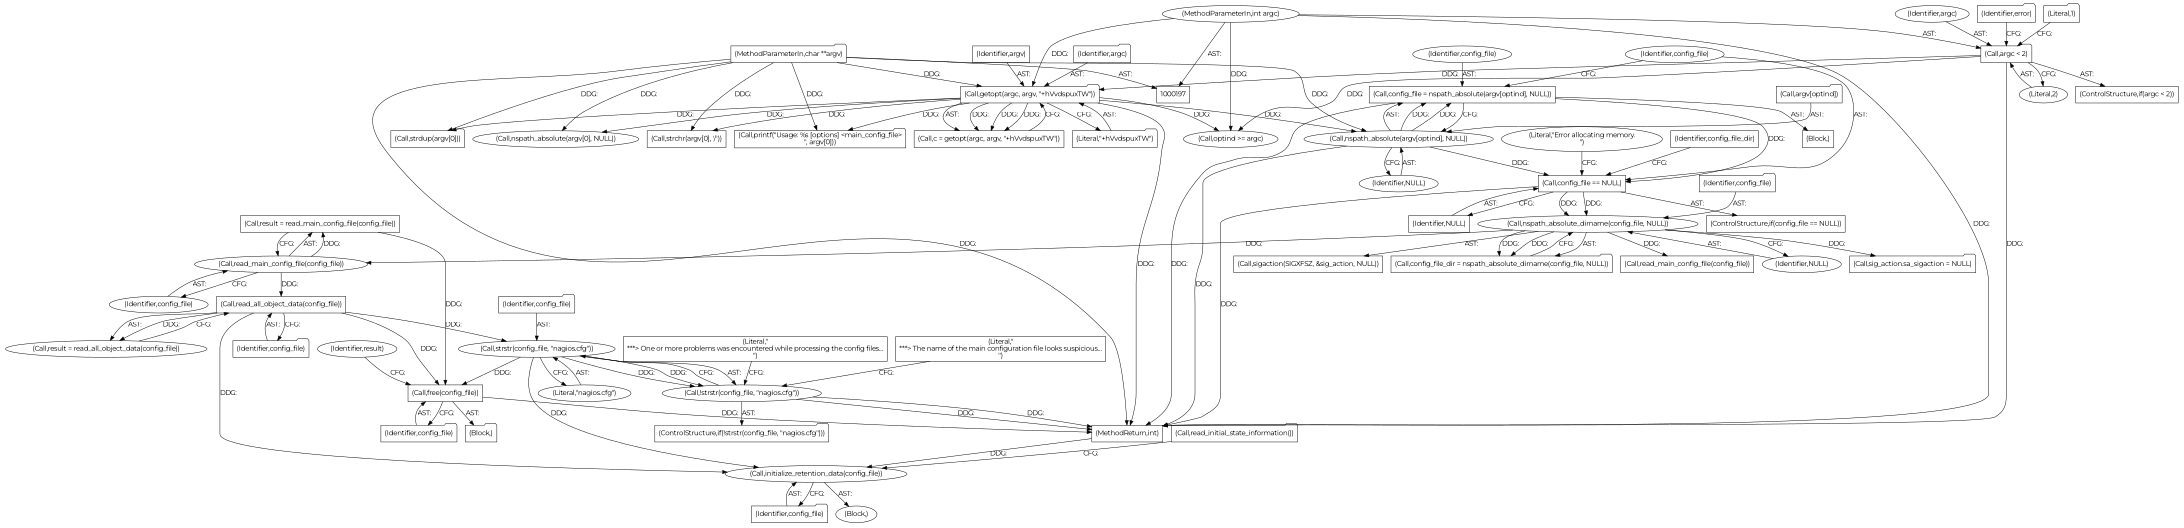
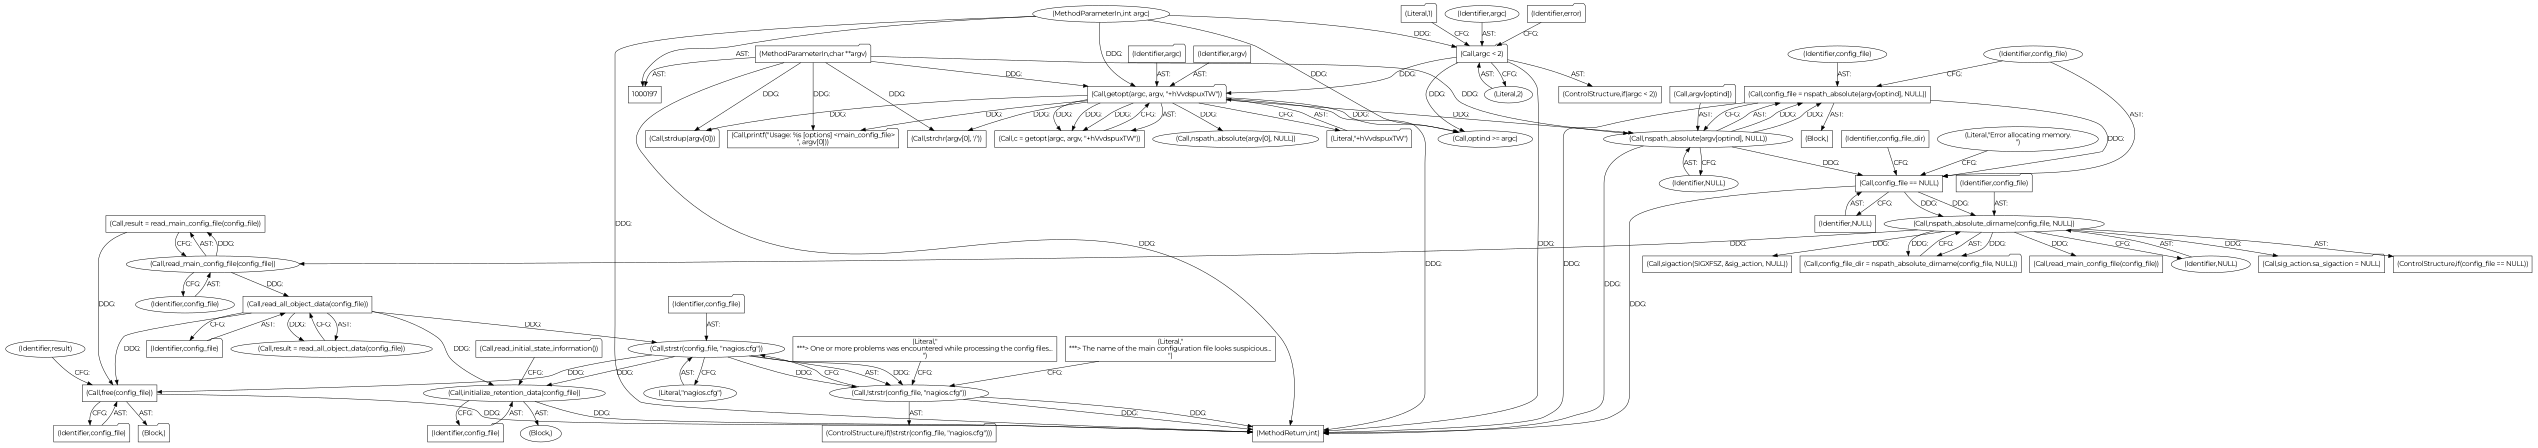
  digraph {
    fontname=Montserrat
    node [fontname=Montserrat shape=ellipse]
    edge [fontname=Montserrat]
    n1 [label="(Call,strstr(config_file, \"nagios.cfg\"))"]
    n2 [label="(Call,!strstr(config_file, \"nagios.cfg\"))"]
    n3 [label="(Call,initialize_retention_data(config_file))"]
    n4 [label="(Call,free(config_file))" shape=box]
    n5 [label="(Literal,\"nagios.cfg\")"]
    n6 [label="(MethodReturn,int)" shape=box]
    n7 [label="(ControlStructure,if(!strstr(config_file, \"nagios.cfg\")))" shape=folder]
    n8 [label="(Identifier,config_file)" shape=folder]
    n9 [label="(Block,)"]
    n10 [label="(Identifier,config_file)" shape=folder]
    n11 [label="(Block,)" shape=folder]
    n12 [label="(Call,read_all_object_data(config_file))" shape=box]
    n13 [label="(Identifier,config_file)" shape=folder]
    n14 [label="(Call,result = read_all_object_data(config_file))"]
    n15 [label="(Call,read_main_config_file(config_file))"]
    n16 [label="(Call,result = read_main_config_file(config_file))" shape=box]
    n17 [label="(Identifier,config_file)"]
    n18 [label="(Call,nspath_absolute_dirname(config_file, NULL))"]
    n19 [label="(Call,sigaction(SIGXFSZ, &sig_action, NULL))" shape=box]
    n20 [label="(Call,config_file_dir = nspath_absolute_dirname(config_file, NULL))" shape=folder]
    n21 [label="(Call,read_main_config_file(config_file))" shape=box]
    n22 [label="(Identifier,NULL)"]
    n23 [label="(Call,sig_action.sa_sigaction = NULL)" shape=folder]
    n24 [label="(Call,config_file == NULL)" shape=box]
    n25 [label="(ControlStructure,if(config_file == NULL))" shape=box]
    n26 [label="(Identifier,NULL)" shape=box]
    n27 [label="(Call,config_file = nspath_absolute(argv[optind], NULL))" shape=box]
    n28 [label="(Call,nspath_absolute(argv[optind], NULL))"]
    n29 [label="(Block,)" shape=box]
    n30 [label="(Identifier,NULL)"]
    n31 [label="(Call,getopt(argc, argv, \"+hVvdspuxTW\"))" shape=folder]
    n32 [label="(Call,strchr(argv[0], '/'))" shape=box]
    n33 [label="(Call,c = getopt(argc, argv, \"+hVvdspuxTW\"))" shape=box]
    n34 [label="(Call,nspath_absolute(argv[0], NULL))"]
    n35 [label="(Call,strdup(argv[0]))" shape=folder]
    n36 [label="(Call,printf(\"Usage: %s [options] <main_config_file>\n\", argv[0]))" shape=folder]
    n37 [label="(Literal,\"+hVvdspuxTW\")" shape=folder]
    n38 [label="(Call,optind >= argc)"]
    n39 [label="(Call,argc < 2)" shape=folder]
    n40 [label="(ControlStructure,if(argc < 2))" shape=box]
    n41 [label="(Literal,2)"]
    n42 [label="(MethodParameterIn,int argc)"]
    1000197 [shape=box]
    n44 [label="(MethodParameterIn,char **argv)" shape=folder]
    n45 [label="(Literal,1)" shape=folder]
    n46 [label="(Identifier,result)"]
    n47 [label="(Identifier,config_file)"]
    n48 [label="(Call,read_initial_state_information())" shape=folder]
    n49 [label="(Identifier,argc)" shape=folder]
    n50 [label="(Identifier,config_file)" shape=folder]
    n51 [label="(Identifier,config_file)"]
    n52 [label="(Identifier,argc)"]
    n53 [label="(Call,argv[optind])" shape=folder]
    n54 [label="(Literal,\"\n***> One or more problems was encountered while processing the config files...\n\")" shape=box]
    n55 [label="(Identifier,config_file_dir)" shape=box]
    n56 [label="(Identifier,config_file)" shape=folder]
    n57 [label="(Literal,\"\n***> The name of the main configuration file looks suspicious...\n\")" shape=box]
    n58 [label="(Identifier,argv)" shape=box]
    n59 [label="(Literal,\"Error allocating memory.\n\")"]
    n60 [label="(Identifier,error)" shape=folder]
    n1 -> n2 [label="AST: "]
    n1 -> n2 [label="DDG: "]
    n1 -> n2 [label="DDG: "]
    n1 -> n3 [label="DDG: "]
    n1 -> n4 [label="DDG: "]
    n1 -> n5 [label="CFG: "]
    n2 -> n1 [label="CFG: "]
    n2 -> n6 [label="DDG: "]
    n2 -> n6 [label="DDG: "]
    n2 -> n7 [label="AST: "]
-   n6 -> n3 [label="DDG: "]
+   n3 -> n6 [label="DDG: "]
    n3 -> n8 [label="CFG: "]
    n3 -> n9 [label="AST: "]
    n4 -> n6 [label="DDG: "]
    n4 -> n10 [label="CFG: "]
    n4 -> n11 [label="AST: "]
    n5 -> n1 [label="AST: "]
    n8 -> n3 [label="AST: "]
    n10 -> n4 [label="AST: "]
    n12 -> n1 [label="DDG: "]
    n12 -> n3 [label="DDG: "]
    n12 -> n4 [label="DDG: "]
    n12 -> n13 [label="CFG: "]
    n12 -> n14 [label="AST: "]
    n12 -> n14 [label="DDG: "]
    n13 -> n12 [label="AST: "]
    n14 -> n12 [label="CFG: "]
    n15 -> n12 [label="DDG: "]
    n15 -> n16 [label="AST: "]
    n15 -> n16 [label="DDG: "]
    n15 -> n17 [label="CFG: "]
    n16 -> n4 [label="DDG: "]
    n16 -> n15 [label="CFG: "]
    n17 -> n15 [label="AST: "]
    n18 -> n15 [label="DDG: "]
-   n18 -> n19 [label="AST: "]
+   n18 -> n19 [label="DDG: "]
    n18 -> n20 [label="AST: "]
    n18 -> n20 [label="DDG: "]
    n18 -> n20 [label="DDG: "]
    n18 -> n21 [label="DDG: "]
    n18 -> n22 [label="CFG: "]
    n18 -> n23 [label="DDG: "]
    n20 -> n18 [label="CFG: "]
    n22 -> n18 [label="AST: "]
    n24 -> n6 [label="DDG: "]
    n24 -> n18 [label="DDG: "]
    n24 -> n18 [label="DDG: "]
-   n24 -> n25 [label="AST: "]
+   n18 -> n25 [label="AST: "]
    n24 -> n26 [label="CFG: "]
    n26 -> n24 [label="AST: "]
    n27 -> n6 [label="DDG: "]
    n27 -> n24 [label="DDG: "]
    n27 -> n28 [label="CFG: "]
    n27 -> n29 [label="AST: "]
    n28 -> n6 [label="DDG: "]
    n28 -> n24 [label="DDG: "]
    n28 -> n27 [label="AST: "]
    n28 -> n27 [label="DDG: "]
    n28 -> n27 [label="DDG: "]
    n28 -> n30 [label="CFG: "]
    n30 -> n28 [label="AST: "]
    n31 -> n6 [label="DDG: "]
    n31 -> n28 [label="DDG: "]
    n31 -> n32 [label="DDG: "]
    n31 -> n33 [label="AST: "]
    n31 -> n33 [label="DDG: "]
    n31 -> n33 [label="DDG: "]
    n31 -> n33 [label="DDG: "]
    n31 -> n34 [label="DDG: "]
    n31 -> n35 [label="DDG: "]
    n31 -> n36 [label="DDG: "]
    n31 -> n37 [label="CFG: "]
    n31 -> n38 [label="DDG: "]
    n33 -> n31 [label="CFG: "]
    n37 -> n31 [label="AST: "]
    n39 -> n6 [label="DDG: "]
    n39 -> n31 [label="DDG: "]
    n39 -> n38 [label="DDG: "]
    n39 -> n40 [label="AST: "]
    n39 -> n41 [label="CFG: "]
    n41 -> n39 [label="AST: "]
    n42 -> n6 [label="DDG: "]
    n42 -> n31 [label="DDG: "]
    n42 -> n38 [label="DDG: "]
-   n42 -> n39 [label="AST: "]
+   n42 -> n39 [label="DDG: "]
    n42 -> 1000197 [label="AST: "]
    n44 -> n6 [label="DDG: "]
    n44 -> n28 [label="DDG: "]
    n44 -> n31 [label="DDG: "]
    n44 -> n32 [label="DDG: "]
-   n44 -> n34 [label="DDG: "]
    n44 -> n35 [label="DDG: "]
    n44 -> n36 [label="DDG: "]
    n44 -> 1000197 [label="AST: "]
    n45 -> n39 [label="CFG: "]
    n46 -> n4 [label="CFG: "]
    n47 -> n27 [label="AST: "]
    n48 -> n3 [label="CFG: "]
    n49 -> n31 [label="AST: "]
    n50 -> n1 [label="AST: "]
    n51 -> n24 [label="AST: "]
    n51 -> n27 [label="CFG: "]
    n52 -> n39 [label="AST: "]
    n53 -> n28 [label="AST: "]
    n54 -> n2 [label="CFG: "]
    n55 -> n24 [label="CFG: "]
    n56 -> n18 [label="AST: "]
    n57 -> n2 [label="CFG: "]
    n58 -> n31 [label="AST: "]
    n59 -> n24 [label="CFG: "]
    n60 -> n39 [label="CFG: "]
  }
